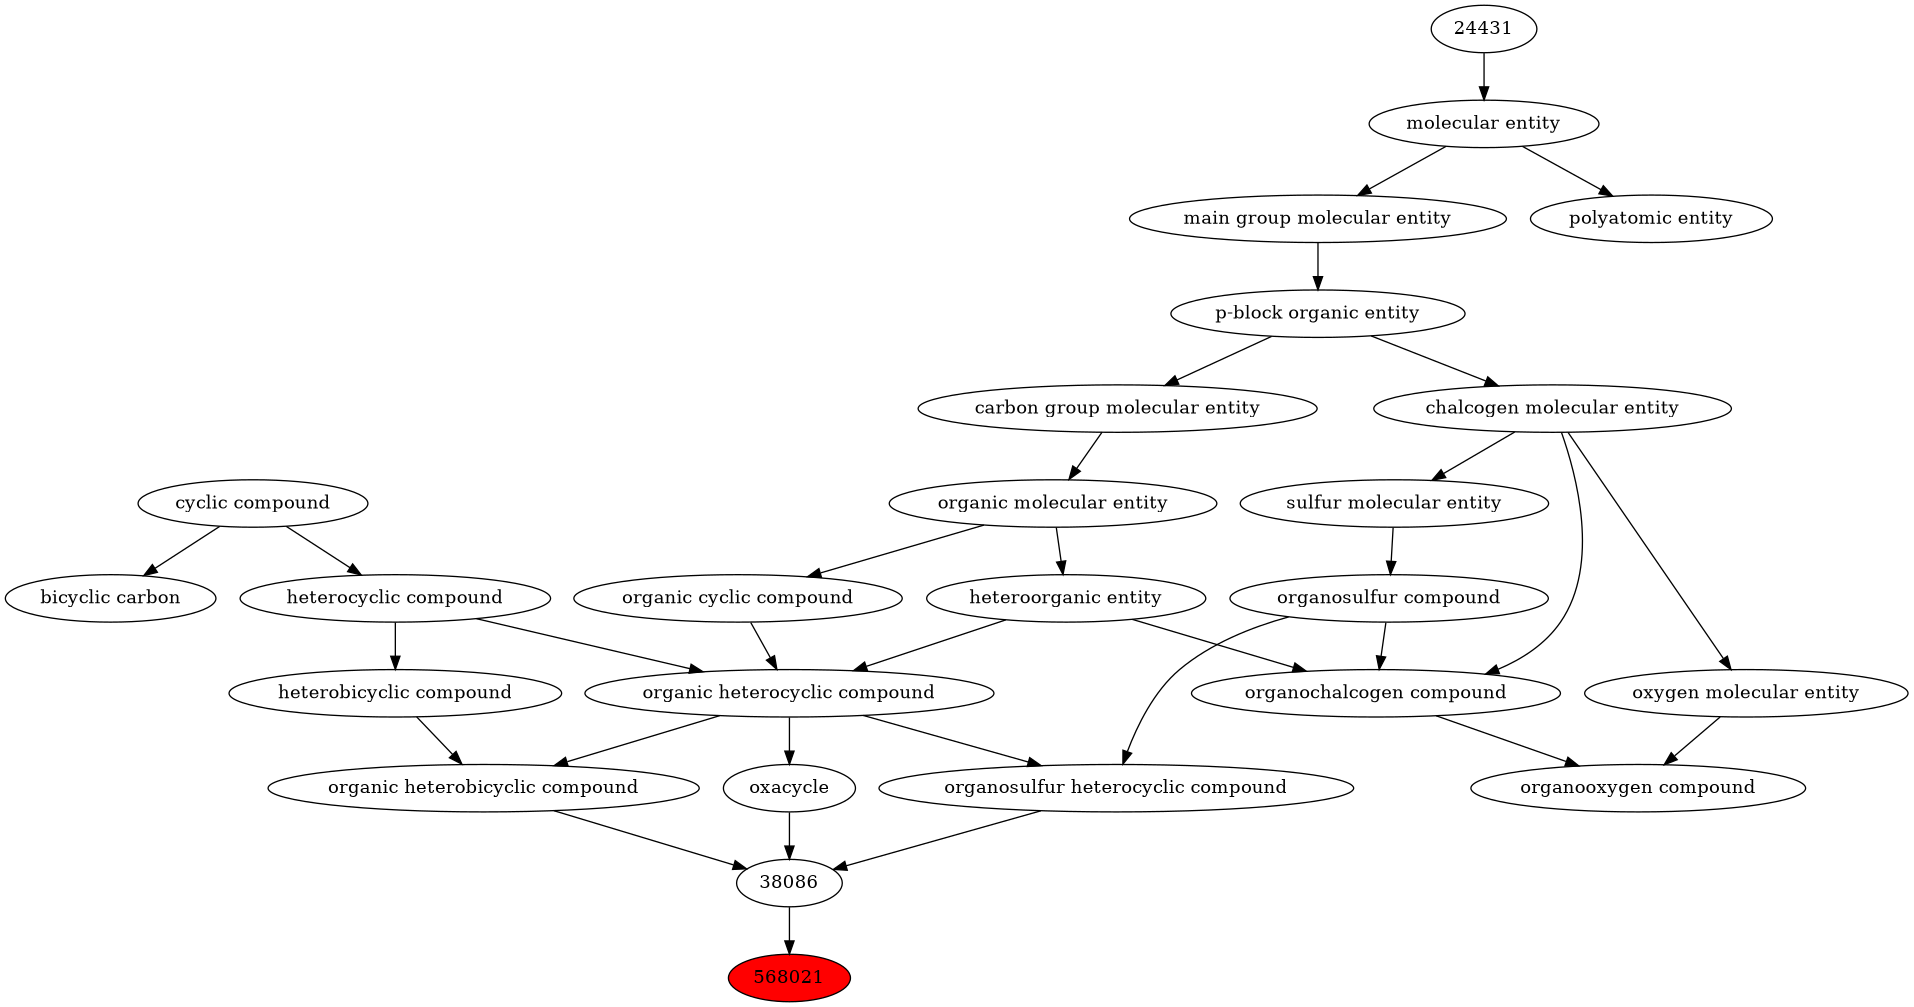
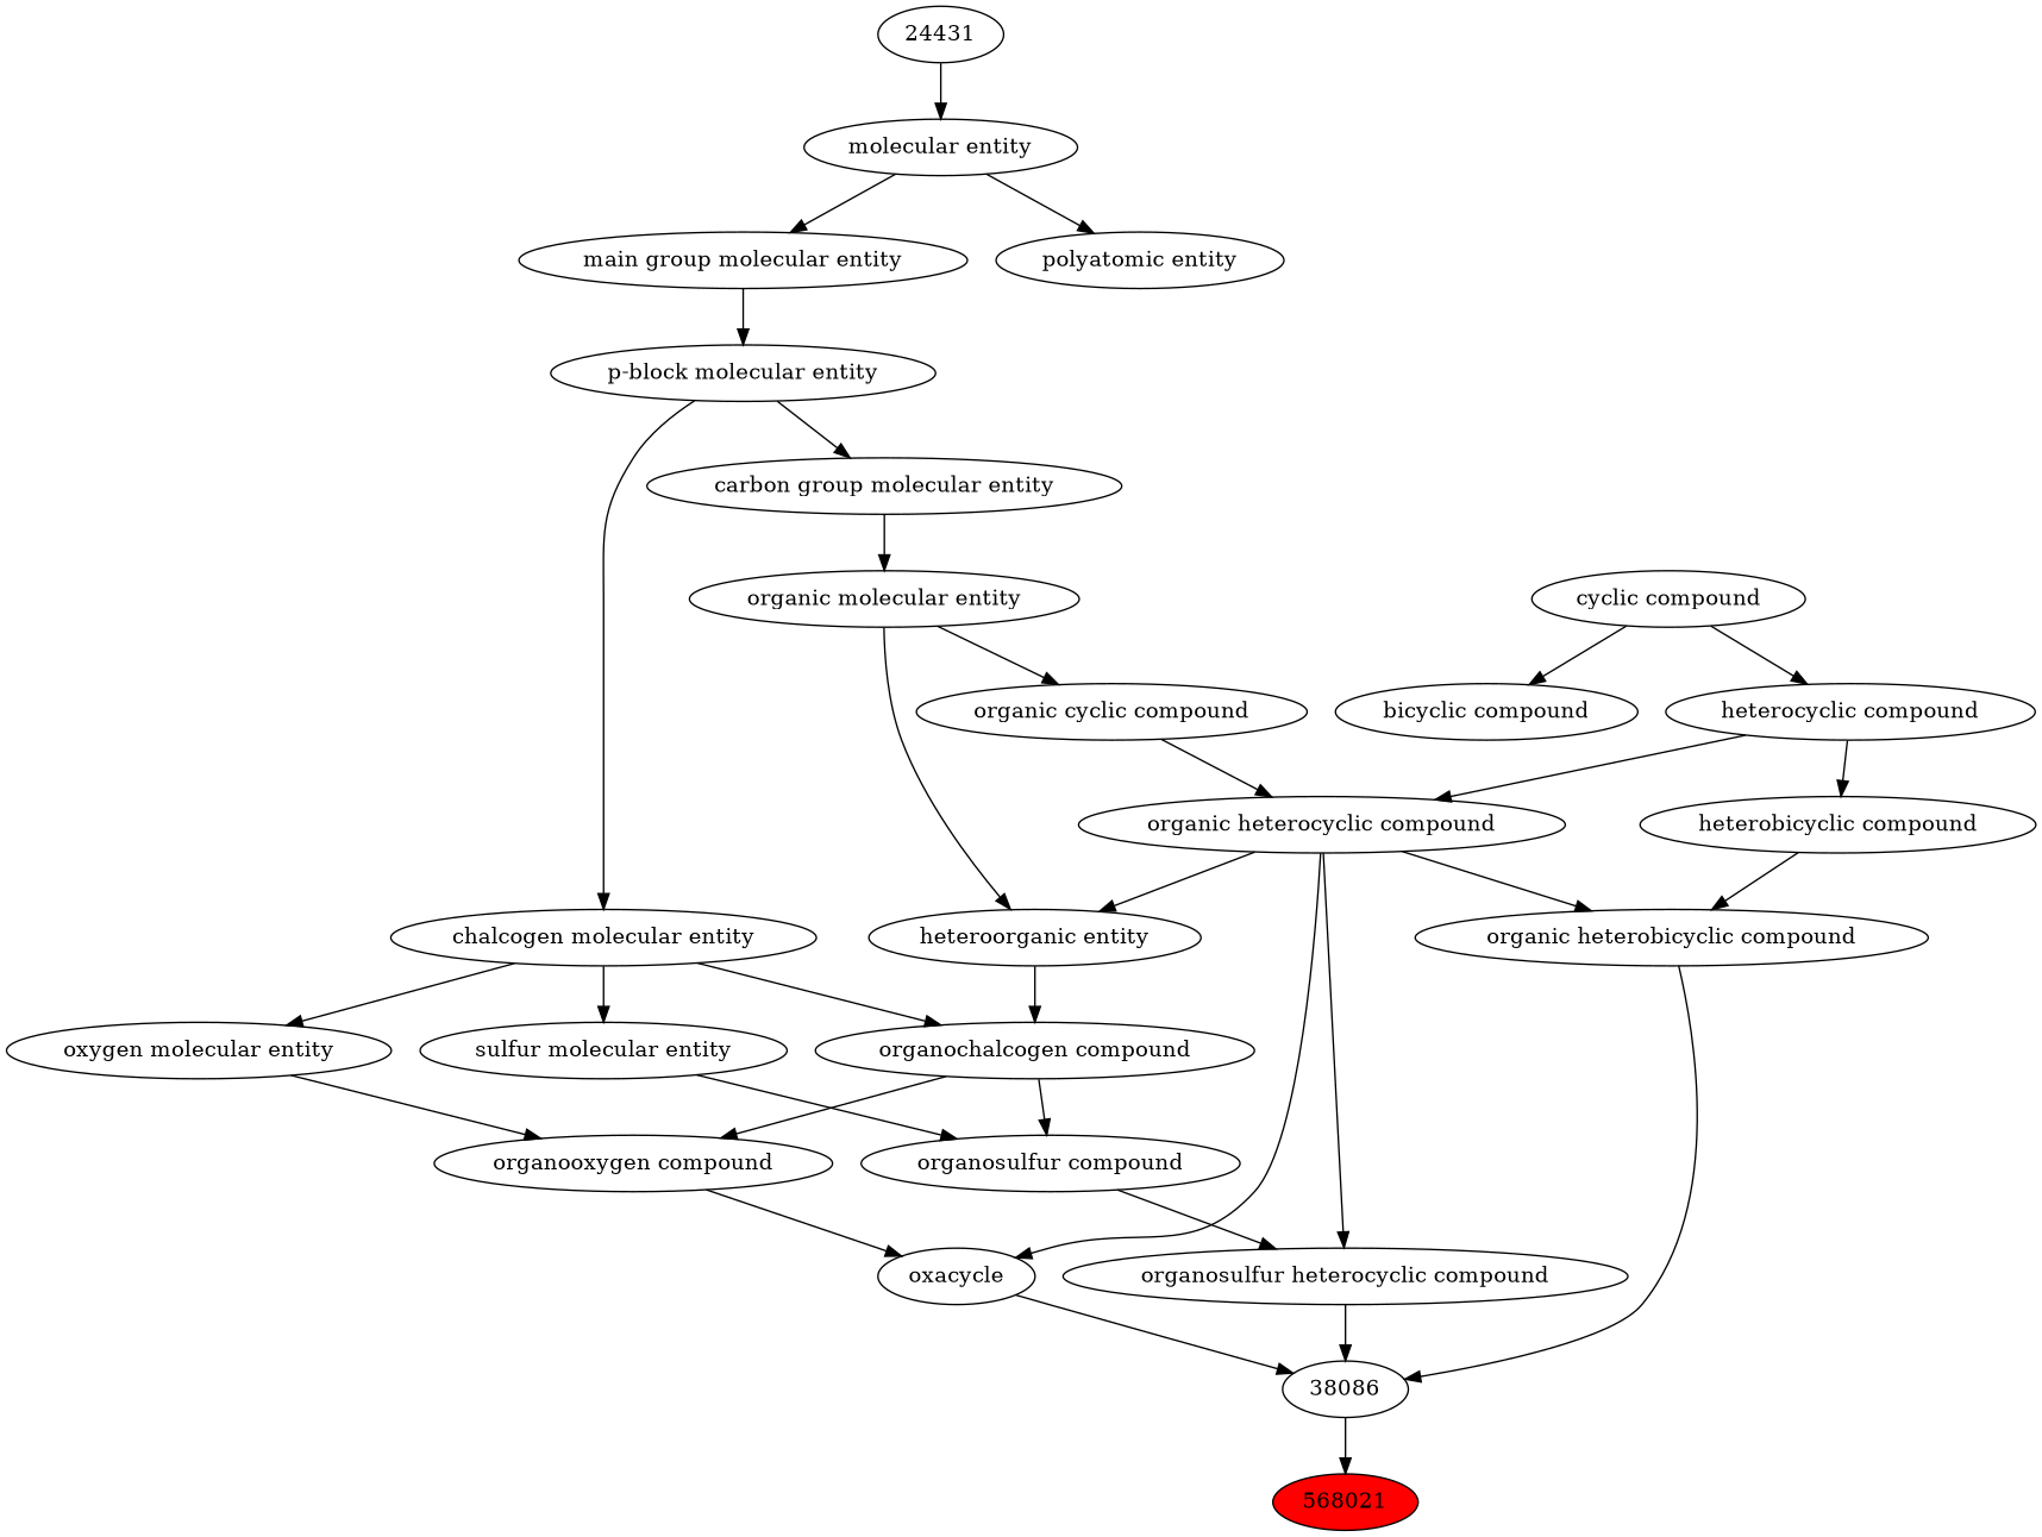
  digraph {
    n1 [fillcolor=red label=568021 style=filled]
    n2 [label=38086]
    n3 [label=oxacycle]
    n4 [label="organosulfur heterocyclic compound"]
    n5 [label="organic heterobicyclic compound"]
    n6 [label="organic heterocyclic compound"]
    n7 [label="organooxygen compound"]
    n8 [label="organosulfur compound"]
    n9 [label="heterobicyclic compound"]
    n10 [label="heteroorganic entity"]
    n11 [label="organochalcogen compound"]
    n12 [label="organic cyclic compound"]
    n13 [label="heterocyclic compound"]
    n14 [label="oxygen molecular entity"]
    n15 [label="sulfur molecular entity"]
-   n16 [label="bicyclic carbon"]
+   n16 [label="bicyclic compound"]
    n17 [label="organic molecular entity"]
    n18 [label="cyclic compound"]
    n19 [label="chalcogen molecular entity"]
    n20 [label="carbon group molecular entity"]
    n21 [label="polyatomic entity"]
-   n22 [label="p-block organic entity"]
+   n22 [label="p-block molecular entity"]
    n23 [label="molecular entity"]
    n24 [label="main group molecular entity"]
    n25 [label=24431]
    n2 -> n1
    n3 -> n2
    n4 -> n2
    n5 -> n2
    n6 -> n3
    n6 -> n4
    n6 -> n5
+   n7 -> n3
    n8 -> n4
    n9 -> n5
-   n10 -> n6
+   n6 -> n10
    n10 -> n11
    n11 -> n7
-   n8 -> n11
+   n11 -> n8
    n12 -> n6
    n13 -> n6
    n13 -> n9
    n14 -> n7
    n15 -> n8
    n17 -> n10
    n17 -> n12
    n18 -> n13
    n18 -> n16
    n19 -> n11
    n19 -> n14
    n19 -> n15
    n20 -> n17
    n22 -> n19
    n22 -> n20
    n23 -> n21
    n23 -> n24
    n24 -> n22
    n25 -> n23
  }
